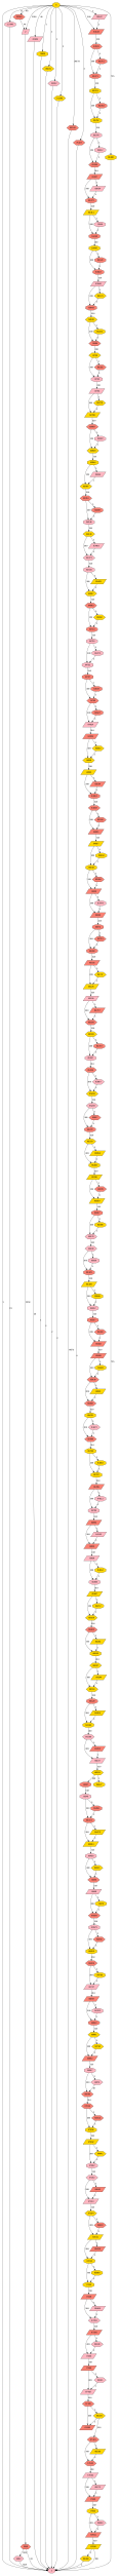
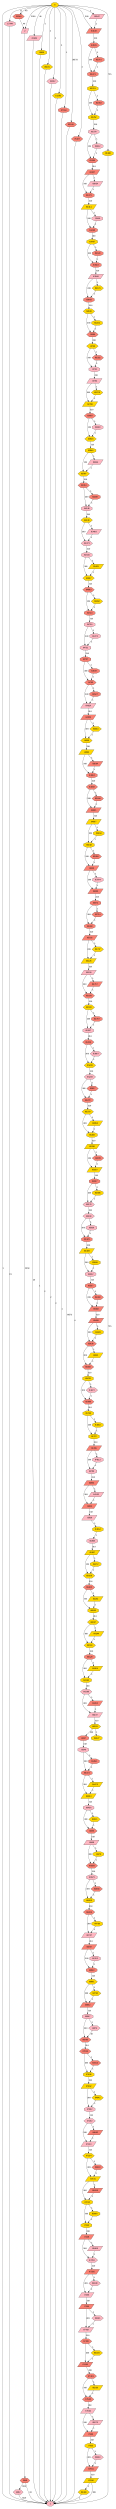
  digraph {
    fontname="Liberation Mono"
    rankdir=TB
    node [fillcolor=salmon fontname="Liberation Mono" shape=octagon style=filled]
    edge [fontname="Liberation Mono"]
    2 [fillcolor=lightpink shape=parallelogram]
    2648 [shape=hexagon]
    1 [fillcolor=lightpink]
    5982 [fillcolor=lightpink shape=hexagon]
    17944 [fillcolor=lightpink]
    23925 [fillcolor=lightpink shape=parallelogram]
    29906 [fillcolor=gold]
    33240 [shape=hexagon]
    39221 [fillcolor=gold shape=hexagon]
    45202 [fillcolor=lightpink shape=hexagon]
    51183 [fillcolor=gold shape=hexagon]
+   57164
    63145 [shape=hexagon]
    63148 [shape=parallelogram]
    63195 [shape=hexagon]
    63221
    82972
    63231 [fillcolor=gold]
    63252 [fillcolor=gold]
    82992
    63278 [fillcolor=lightpink]
    63299 [shape=hexagon]
    83012 [fillcolor=lightpink]
    63327 [shape=parallelogram]
    63370
    83054 [fillcolor=lightpink shape=parallelogram]
    63411 [fillcolor=gold shape=parallelogram]
    63458
    83100 [fillcolor=lightpink]
    63497 [fillcolor=gold]
    63518
    83120
    63548 [fillcolor=lightpink shape=parallelogram]
    63603
    83174 [fillcolor=gold shape=hexagon]
    63630 [fillcolor=gold shape=hexagon]
    63689 [shape=hexagon]
    83232 [fillcolor=gold]
    63730 [fillcolor=gold shape=hexagon]
    63751 [fillcolor=lightpink]
    83252 [shape=hexagon]
    63764 [fillcolor=lightpink shape=parallelogram]
    63790 [fillcolor=gold shape=parallelogram]
    83278 [fillcolor=gold shape=hexagon]
    63807 [shape=hexagon]
    63828 [fillcolor=gold shape=hexagon]
    83298 [fillcolor=lightpink]
    63840 [fillcolor=gold]
    63887 [fillcolor=gold shape=hexagon]
    83344 [fillcolor=lightpink shape=parallelogram]
    63914 [shape=hexagon]
    64348 [fillcolor=lightpink]
    83380
    64349 [fillcolor=gold shape=hexagon]
    64373 [fillcolor=lightpink shape=hexagon]
    83403 [fillcolor=lightpink shape=parallelogram]
    64646 [fillcolor=lightpink]
    64667 [fillcolor=gold shape=hexagon]
    83423 [fillcolor=gold shape=parallelogram]
    64683 [shape=hexagon]
    64713
    83452 [fillcolor=gold shape=hexagon]
    64730 [fillcolor=lightpink]
    64751 [fillcolor=lightpink]
    83472 [fillcolor=lightpink]
    64757
    64793 [shape=hexagon]
    83507
    64814 [fillcolor=lightpink shape=parallelogram]
    83527
    64829 [shape=parallelogram]
    64856 [fillcolor=gold shape=hexagon]
    83553 [fillcolor=gold shape=hexagon]
    64862 [fillcolor=gold shape=parallelogram]
    64904
    83594 [shape=parallelogram]
    64940 [shape=hexagon]
    64991 [shape=parallelogram]
    83644 [shape=hexagon]
    64997 [fillcolor=gold shape=parallelogram]
    65018 [fillcolor=gold]
    83664 [fillcolor=gold]
    65039 [shape=parallelogram]
    83684 [shape=hexagon]
    65060 [shape=parallelogram]
    83704 [fillcolor=lightpink]
    65072
    65093
    83724 [shape=hexagon]
    65102 [shape=parallelogram]
    65126 [fillcolor=gold shape=parallelogram]
    83747 [fillcolor=gold shape=hexagon]
    65159 [fillcolor=lightpink shape=parallelogram]
    65180 [shape=hexagon]
    83767 [shape=parallelogram]
    65186 [fillcolor=gold shape=hexagon]
    65207 [fillcolor=lightpink]
    83787
    65219 [shape=hexagon]
    65240 [fillcolor=gold shape=hexagon]
    83807 [fillcolor=lightpink shape=hexagon]
    65249 [fillcolor=lightpink shape=hexagon]
    65270
    83827 [shape=hexagon]
    65279 [fillcolor=gold shape=hexagon]
    65303 [fillcolor=gold]
    83850 [fillcolor=gold shape=parallelogram]
    65310 [fillcolor=gold shape=parallelogram]
    65339 [fillcolor=gold shape=parallelogram]
    83878 [shape=hexagon]
    65357
    65378 [fillcolor=lightpink shape=hexagon]
    83898 [fillcolor=gold]
    65390 [fillcolor=lightpink shape=hexagon]
    65429
    83936 [fillcolor=lightpink]
    65498 [fillcolor=gold shape=parallelogram]
    65522 [fillcolor=lightpink]
    83959 [fillcolor=gold]
    65537
    65582 [shape=parallelogram]
    84003 [shape=hexagon]
    65609 [shape=parallelogram]
    65630 [shape=hexagon]
    84023 [fillcolor=gold]
    65660 [shape=hexagon]
    84052 [fillcolor=gold shape=parallelogram]
    65678 [fillcolor=gold]
    65699 [shape=hexagon]
    84072 [fillcolor=lightpink shape=hexagon]
    65706 [fillcolor=gold]
    65727 [fillcolor=gold]
    84092 [fillcolor=gold]
    65765 [shape=parallelogram]
    65786 [fillcolor=lightpink]
    84112 [fillcolor=lightpink]
    65802 [shape=parallelogram]
    65823 [shape=parallelogram]
    84132 [fillcolor=lightpink shape=parallelogram]
    65838 [fillcolor=lightpink shape=parallelogram]
    65859 [fillcolor=lightpink]
    84152 [fillcolor=gold]
    65907 [fillcolor=gold shape=parallelogram]
    65928 [fillcolor=gold shape=hexagon]
    84172 [fillcolor=gold]
    65982 [shape=hexagon]
    66003 [fillcolor=gold]
    84192 [fillcolor=gold shape=parallelogram]
    66057 [fillcolor=gold shape=hexagon]
    66110 [fillcolor=gold shape=hexagon]
    84244 [fillcolor=gold shape=parallelogram]
    66129
    66150 [fillcolor=gold]
    84264 [fillcolor=gold shape=parallelogram]
    66168 [fillcolor=lightpink shape=hexagon]
    66197 [fillcolor=lightpink shape=parallelogram]
    84292 [shape=parallelogram]
    66201 [fillcolor=gold shape=hexagon]
    66237
    84327 [fillcolor=gold]
    66246 [fillcolor=lightpink]
    66373
    84453
    66394 [fillcolor=gold shape=parallelogram]
    84473 [fillcolor=gold shape=parallelogram]
    66456 [fillcolor=lightpink]
    66495 [shape=hexagon]
    84511 [fillcolor=gold shape=hexagon]
    66498 [fillcolor=lightpink shape=parallelogram]
    66558 [shape=hexagon]
    84570 [fillcolor=gold]
    66579 [fillcolor=lightpink]
    66693 [fillcolor=gold]
    84683 [shape=hexagon]
    66699 [shape=hexagon]
    66747 [fillcolor=lightpink shape=parallelogram]
    84730 [fillcolor=gold]
    66807 [shape=parallelogram]
    66840
    84762 [fillcolor=lightpink]
    66861 [fillcolor=gold shape=hexagon]
    66892 [shape=parallelogram]
    84792 [fillcolor=gold shape=hexagon]
    66907 [fillcolor=lightpink]
    66990 [shape=hexagon]
    84874 [fillcolor=lightpink shape=hexagon]
    67016 [shape=hexagon]
    67056 [fillcolor=gold]
    84913 [shape=hexagon]
    67062 [fillcolor=gold shape=parallelogram]
    67092 [fillcolor=lightpink]
    84942 [fillcolor=gold shape=hexagon]
    67102 [fillcolor=lightpink shape=hexagon]
    67123 [fillcolor=lightpink shape=parallelogram]
    84962 [shape=parallelogram]
    67134 [fillcolor=gold shape=hexagon]
    67191 [fillcolor=gold shape=parallelogram]
    85018 [shape=hexagon]
    67212 [fillcolor=gold]
    85038 [shape=parallelogram]
    67243 [fillcolor=gold]
    85068 [fillcolor=gold]
    67248 [shape=parallelogram]
    67269 [fillcolor=lightpink shape=hexagon]
    85088 [fillcolor=lightpink shape=parallelogram]
    67335 [shape=parallelogram]
    67356 [fillcolor=lightpink shape=parallelogram]
    85108 [fillcolor=lightpink shape=hexagon]
    67365 [shape=parallelogram]
    67419 [fillcolor=lightpink shape=parallelogram]
    85161 [fillcolor=lightpink shape=hexagon]
    67426 [shape=hexagon]
    67455 [shape=parallelogram]
    85189 [fillcolor=gold shape=hexagon]
    67491 [shape=hexagon]
    67542 [shape=hexagon]
    85239 [fillcolor=gold shape=parallelogram]
    67564 [fillcolor=lightpink shape=parallelogram]
    67599 [shape=parallelogram]
    85273 [fillcolor=lightpink shape=parallelogram]
    67623 [fillcolor=gold]
    67651 [shape=parallelogram]
    85300 [fillcolor=lightpink shape=hexagon]
    67656 [fillcolor=gold shape=parallelogram]
    85309 [fillcolor=gold shape=hexagon]
    75107 [shape=hexagon]
    81088 [fillcolor=gold]
    82947 [fillcolor=lightpink shape=parallelogram]
    0 [fillcolor=gold]
    2 -> 2648 [label=2559]
    2648 -> 1 [label=40]
    2648 -> 5982 [label=2519]
    5982 -> 1 [label=2519]
    17944 -> 1 [label=81]
    23925 -> 1 [label=49]
    29906 -> 1 [label=1]
    33240 -> 2 [label=40]
    39221 -> 1 [label=2]
    45202 -> 1 [label=2]
    51183 -> 1 [label=3]
+   57164 -> 1 [label=1]
    63145 -> 1 [label=36573]
    63148 -> 63195 [label=310]
    63195 -> 63221 [label=309]
    63195 -> 82972 [label=1]
    63221 -> 63231 [label=310]
    82972 -> 63221 [label=1]
    63231 -> 63252 [label=309]
    63231 -> 82992 [label=1]
    63252 -> 63278 [label=310]
    82992 -> 63252 [label=1]
    63278 -> 63299 [label=309]
    63278 -> 83012 [label=1]
    63299 -> 63327 [label=310]
    83012 -> 63299 [label=1]
    63327 -> 63370 [label=309]
    63327 -> 83054 [label=1]
    63370 -> 63411 [label=310]
    83054 -> 63370 [label=1]
    63411 -> 63458 [label=309]
    63411 -> 83100 [label=1]
    63458 -> 63497 [label=310]
    83100 -> 63458 [label=1]
    63497 -> 63518 [label=309]
    63497 -> 83120 [label=1]
    63518 -> 63548 [label=310]
    83120 -> 63518 [label=1]
    63548 -> 63603 [label=309]
    63548 -> 83174 [label=1]
    63603 -> 63630 [label=310]
    83174 -> 63603 [label=1]
    63630 -> 63689 [label=309]
    63630 -> 83232 [label=1]
    63689 -> 63730 [label=310]
    83232 -> 63689 [label=1]
    63730 -> 63751 [label=309]
    63730 -> 83252 [label=1]
    63751 -> 63764 [label=310]
    83252 -> 63751 [label=1]
    63764 -> 63790 [label=309]
    63764 -> 83278 [label=1]
    63790 -> 63807 [label=310]
    83278 -> 63790 [label=1]
    63807 -> 63828 [label=309]
    63807 -> 83298 [label=1]
    63828 -> 63840 [label=310]
    83298 -> 63828 [label=1]
    63840 -> 63887 [label=309]
    63840 -> 83344 [label=1]
    63887 -> 63914 [label=310]
    83344 -> 63887 [label=1]
    63914 -> 64348 [label=309]
    63914 -> 83380 [label=1]
    64348 -> 64349 [label=310]
    83380 -> 64348 [label=1]
    64349 -> 64373 [label=309]
    64349 -> 83403 [label=1]
    64373 -> 64646 [label=310]
    83403 -> 64373 [label=1]
    64646 -> 64667 [label=309]
    64646 -> 83423 [label=1]
    64667 -> 64683 [label=310]
    83423 -> 64667 [label=1]
    64683 -> 64713 [label=309]
    64683 -> 83452 [label=1]
    64713 -> 64730 [label=310]
    83452 -> 64713 [label=1]
    64730 -> 64751 [label=309]
    64730 -> 83472 [label=1]
    64751 -> 64757 [label=310]
    83472 -> 64751 [label=1]
    64757 -> 64793 [label=309]
    64757 -> 83507 [label=1]
    64793 -> 64814 [label=309]
    64793 -> 83527 [label=1]
    83507 -> 64793 [label=1]
    64814 -> 64829 [label=310]
    83527 -> 64814 [label=1]
    64829 -> 64856 [label=309]
    64829 -> 83553 [label=1]
    64856 -> 64862 [label=310]
    83553 -> 64856 [label=1]
    64862 -> 64904 [label=309]
    64862 -> 83594 [label=1]
    64904 -> 64940 [label=310]
    83594 -> 64904 [label=1]
    64940 -> 64991 [label=309]
    64940 -> 83644 [label=1]
    64991 -> 64997 [label=310]
    83644 -> 64991 [label=1]
    64997 -> 65018 [label=309]
    64997 -> 83664 [label=1]
    65018 -> 65039 [label=309]
    65018 -> 83684 [label=1]
    83664 -> 65018 [label=1]
    65039 -> 65060 [label=309]
    65039 -> 83704 [label=1]
    83684 -> 65039 [label=1]
    65060 -> 65072 [label=310]
    83704 -> 65060 [label=1]
    65072 -> 65093 [label=309]
    65072 -> 83724 [label=1]
    65093 -> 65102 [label=310]
    83724 -> 65093 [label=1]
    65102 -> 65126 [label=309]
    65102 -> 83747 [label=1]
    65126 -> 65159 [label=310]
    83747 -> 65126 [label=1]
    65159 -> 65180 [label=309]
    65159 -> 83767 [label=1]
    65180 -> 65186 [label=310]
    83767 -> 65180 [label=1]
    65186 -> 65207 [label=309]
    65186 -> 83787 [label=1]
    65207 -> 65219 [label=310]
    83787 -> 65207 [label=1]
    65219 -> 65240 [label=309]
    65219 -> 83807 [label=1]
    65240 -> 65249 [label=310]
    83807 -> 65240 [label=1]
    65249 -> 65270 [label=309]
    65249 -> 83827 [label=1]
    65270 -> 65279 [label=310]
    83827 -> 65270 [label=1]
    65279 -> 65303 [label=309]
    65279 -> 83850 [label=1]
    65303 -> 65310 [label=310]
    83850 -> 65303 [label=1]
    65310 -> 65339 [label=309]
    65310 -> 83878 [label=1]
    65339 -> 65357 [label=310]
    83878 -> 65339 [label=1]
    65357 -> 65378 [label=309]
    65357 -> 83898 [label=1]
    65378 -> 65390 [label=310]
    83898 -> 65378 [label=1]
    65390 -> 65429 [label=309]
    65390 -> 83936 [label=1]
    65429 -> 65498 [label=310]
    83936 -> 65429 [label=1]
    65498 -> 65522 [label=309]
    65498 -> 83959 [label=1]
    65522 -> 65537 [label=310]
    83959 -> 65522 [label=1]
    65537 -> 65582 [label=309]
    65537 -> 84003 [label=1]
    65582 -> 65609 [label=310]
    84003 -> 65582 [label=1]
    65609 -> 65630 [label=309]
    65609 -> 84023 [label=1]
    65630 -> 65660 [label=309]
    65630 -> 84052 [label=1]
    84023 -> 65630 [label=1]
    65660 -> 65678 [label=310]
    84052 -> 65660 [label=1]
    65678 -> 65699 [label=309]
    65678 -> 84072 [label=1]
    65699 -> 65706 [label=310]
    84072 -> 65699 [label=1]
    65706 -> 65727 [label=309]
    65706 -> 84092 [label=1]
    65727 -> 65765 [label=310]
    84092 -> 65727 [label=1]
    65765 -> 65786 [label=309]
    65765 -> 84112 [label=1]
    65786 -> 65802 [label=310]
    84112 -> 65786 [label=1]
    65802 -> 65823 [label=309]
    65802 -> 84132 [label=1]
    65823 -> 65838 [label=310]
    84132 -> 65823 [label=1]
-   65838 -> 65859 [label=309]
    65838 -> 84152 [label=1]
    65859 -> 65907 [label=310]
    84152 -> 65859 [label=1]
    65907 -> 65928 [label=309]
    65907 -> 84172 [label=1]
    65928 -> 65982 [label=310]
    84172 -> 65928 [label=1]
    65982 -> 66003 [label=309]
    65982 -> 84192 [label=1]
    66003 -> 66057 [label=310]
    84192 -> 66003 [label=1]
    66057 -> 66110 [label=309]
    66057 -> 84244 [label=1]
    66110 -> 66129 [label=310]
    84244 -> 66110 [label=1]
    66129 -> 66150 [label=309]
    66129 -> 84264 [label=1]
    66150 -> 66168 [label=310]
    84264 -> 66150 [label=1]
    66168 -> 66197 [label=309]
    66168 -> 84292 [label=1]
    66197 -> 66201 [label=310]
    84292 -> 66197 [label=1]
    66201 -> 66237 [label=309]
    66201 -> 84327 [label=1]
    66237 -> 66246 [label=310]
    66246 -> 66373 [label=309]
    66246 -> 84453 [label=1]
    66373 -> 66394 [label=309]
    66373 -> 84473 [label=1]
    84453 -> 66373 [label=1]
    66394 -> 66456 [label=310]
    84473 -> 66394 [label=1]
    66456 -> 66495 [label=309]
    66456 -> 84511 [label=1]
    66495 -> 66498 [label=310]
    84511 -> 66495 [label=1]
    66498 -> 66558 [label=309]
    66498 -> 84570 [label=1]
    66558 -> 66579 [label=310]
    84570 -> 66558 [label=1]
    66579 -> 66693 [label=309]
    66579 -> 84683 [label=1]
    66693 -> 66699 [label=310]
    84683 -> 66693 [label=1]
    66699 -> 66747 [label=309]
    66699 -> 84730 [label=1]
    66747 -> 66807 [label=310]
    84730 -> 66747 [label=1]
    66807 -> 66840 [label=309]
    66807 -> 84762 [label=1]
    66840 -> 66861 [label=310]
    84762 -> 66840 [label=1]
    66861 -> 66892 [label=309]
    66861 -> 84792 [label=1]
    66892 -> 66907 [label=310]
    84792 -> 66892 [label=1]
    66907 -> 66990 [label=309]
    66907 -> 84874 [label=1]
    66990 -> 67016 [label=310]
    84874 -> 66990 [label=49]
    67016 -> 67056 [label=309]
    67016 -> 84913 [label=1]
    67056 -> 67062 [label=310]
    84913 -> 67056 [label=1]
    67062 -> 67092 [label=309]
    67062 -> 84942 [label=1]
    67092 -> 67102 [label=310]
    84942 -> 67092 [label=1]
    67102 -> 67123 [label=309]
    67102 -> 84962 [label=1]
    67123 -> 67134 [label=310]
    84962 -> 67123 [label=1]
    67134 -> 67191 [label=309]
    67134 -> 85018 [label=1]
    67191 -> 67212 [label=309]
    67191 -> 85038 [label=1]
    85018 -> 67191 [label=1]
    67212 -> 67243 [label=309]
    67212 -> 85068 [label=1]
    85038 -> 67212 [label=1]
    67243 -> 67248 [label=310]
    85068 -> 67243 [label=1]
    67248 -> 67269 [label=309]
    67248 -> 85088 [label=1]
    67269 -> 67335 [label=310]
    85088 -> 67269 [label=1]
    67335 -> 67356 [label=309]
    67335 -> 85108 [label=1]
    67356 -> 67365 [label=310]
    85108 -> 67356 [label=1]
    67365 -> 67419 [label=309]
    67365 -> 85161 [label=1]
    67419 -> 67426 [label=310]
    85161 -> 67419 [label=1]
    67426 -> 67455 [label=309]
    67426 -> 85189 [label=1]
-   85189 -> 67491 [label=310]
+   67455 -> 67491 [label=310]
    85189 -> 67455 [label=1]
    67491 -> 67542 [label=309]
    67491 -> 85239 [label=1]
    67542 -> 67564 [label=310]
    85239 -> 67542 [label=1]
    67564 -> 67599 [label=309]
    67564 -> 85273 [label=1]
    67599 -> 67623 [label=310]
    85273 -> 67599 [label=1]
    67623 -> 67651 [label=309]
    67623 -> 85300 [label=1]
    67651 -> 67656 [label=310]
    85300 -> 67651 [label=1]
    67656 -> 1 [label=309]
    67656 -> 85309 [label=1]
    85309 -> 1 [label=1]
    75107 -> 1 [label=4]
    81088 -> 1 [label=725]
    82947 -> 63148 [label=1]
    0 -> 2 [label=2519]
    0 -> 1 [label=1]
    0 -> 17944 [label=81]
    0 -> 23925 [label=49]
    0 -> 29906 [label=1]
    0 -> 33240 [label=40]
    0 -> 39221 [label=2]
    0 -> 45202 [label=2]
    0 -> 51183 [label=3]
+   0 -> 57164 [label=1]
    0 -> 63145 [label=36573]
    0 -> 63148 [label=309]
    0 -> 75107 [label=4]
    0 -> 81088 [label=725]
    0 -> 82947 [label=1]
  }
